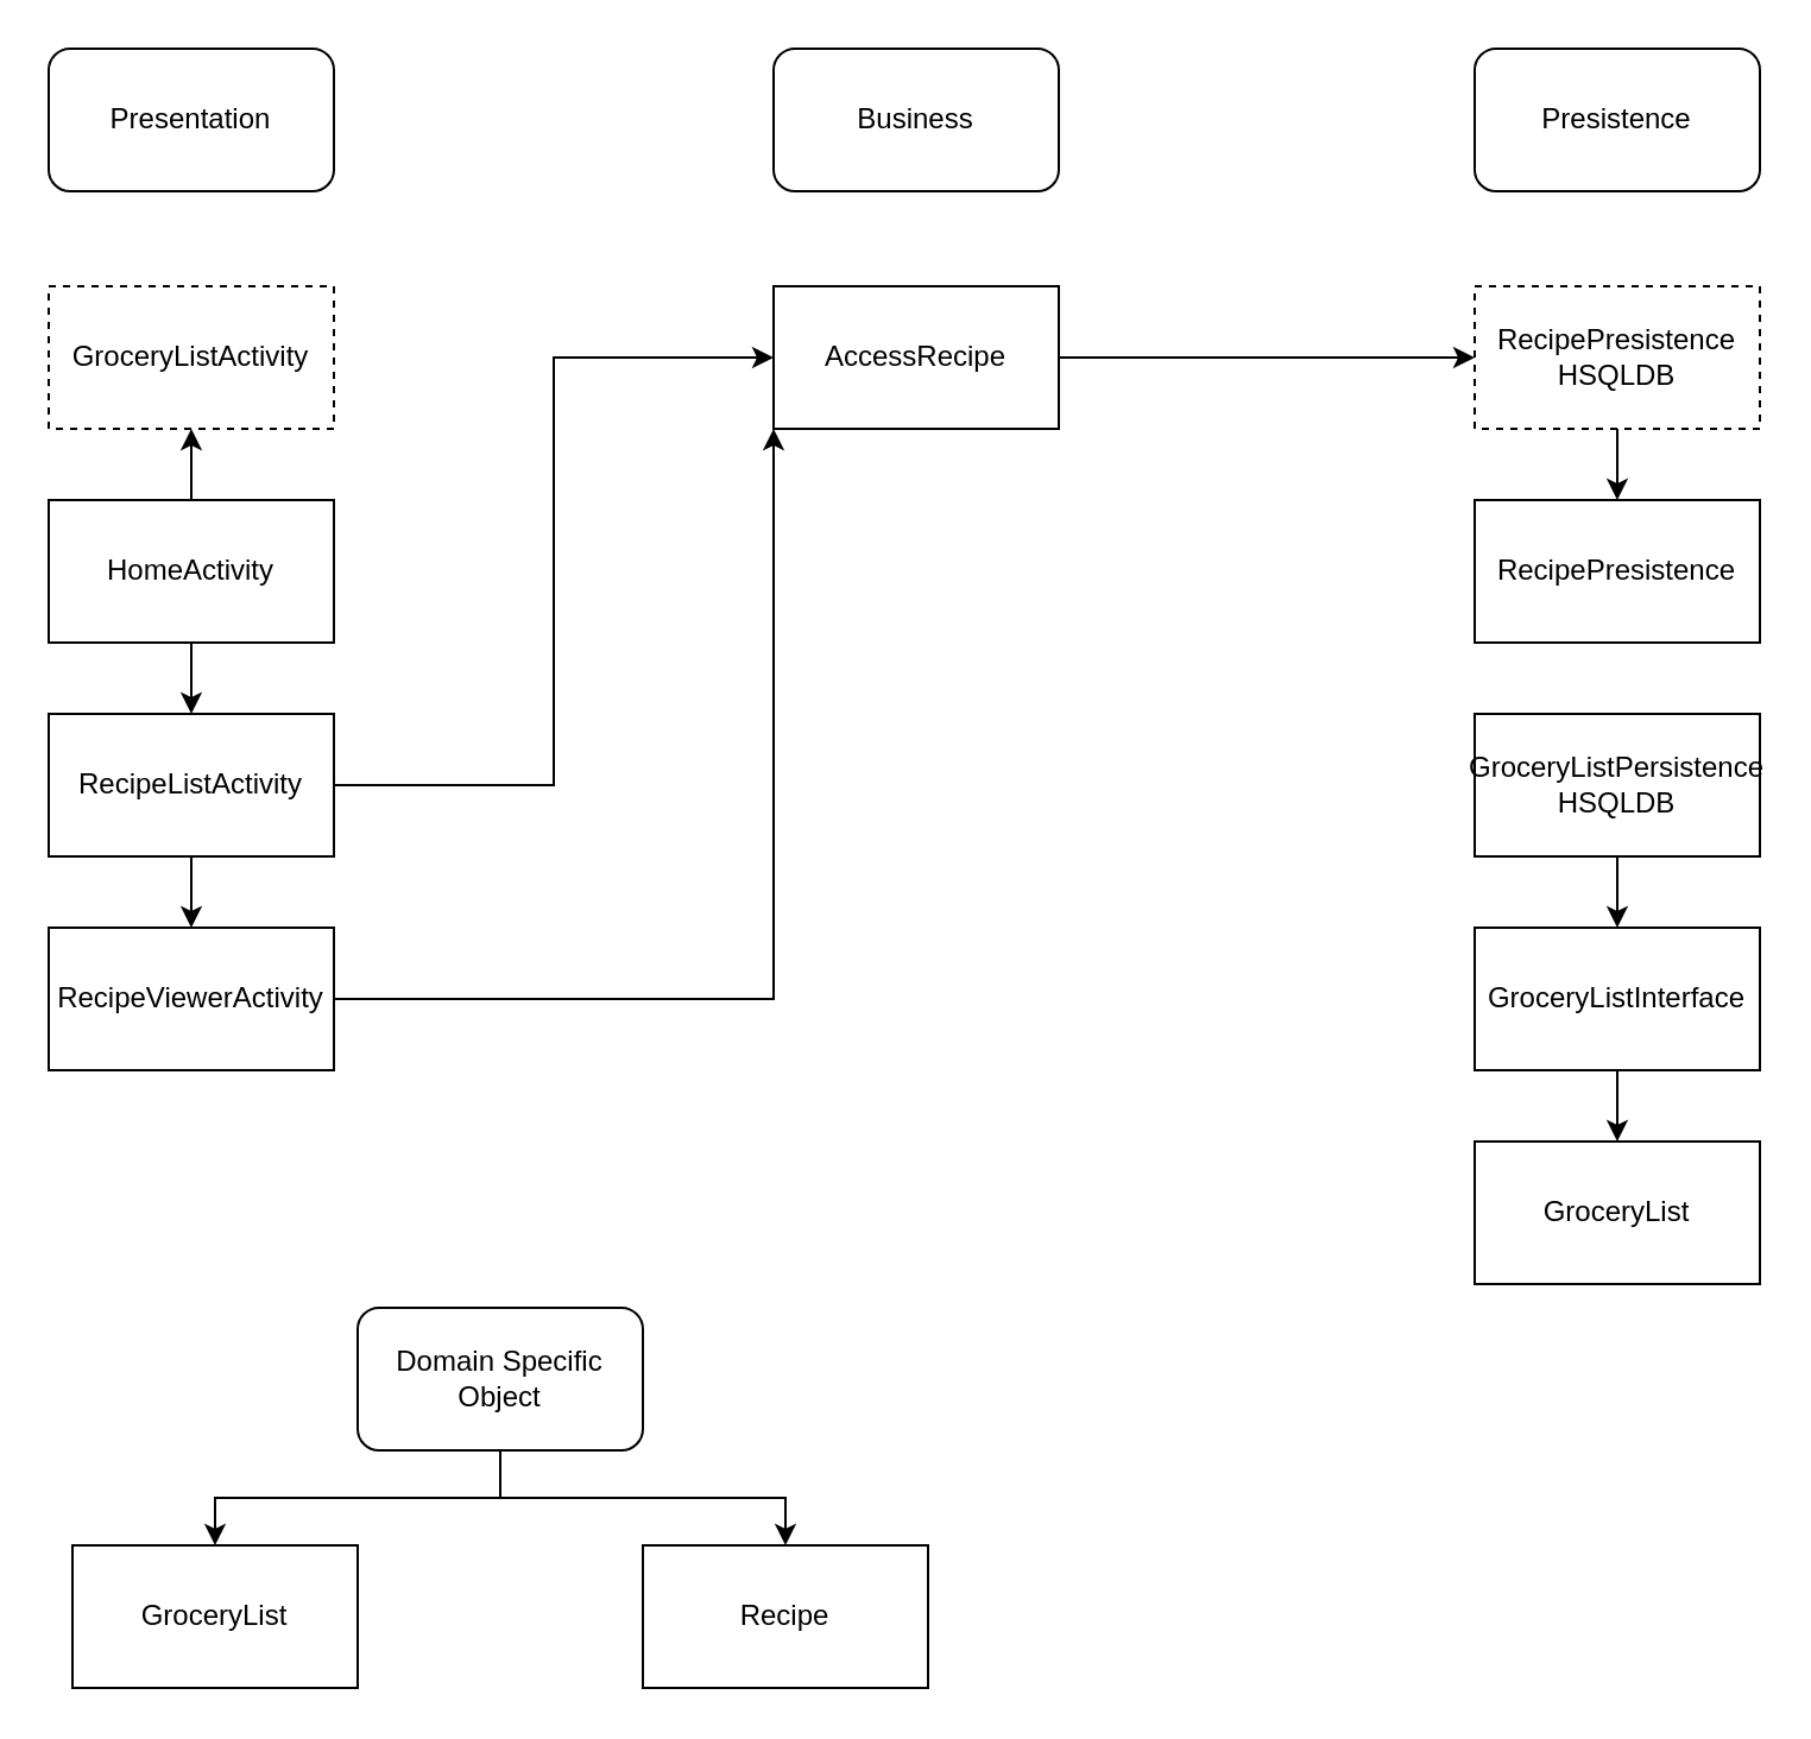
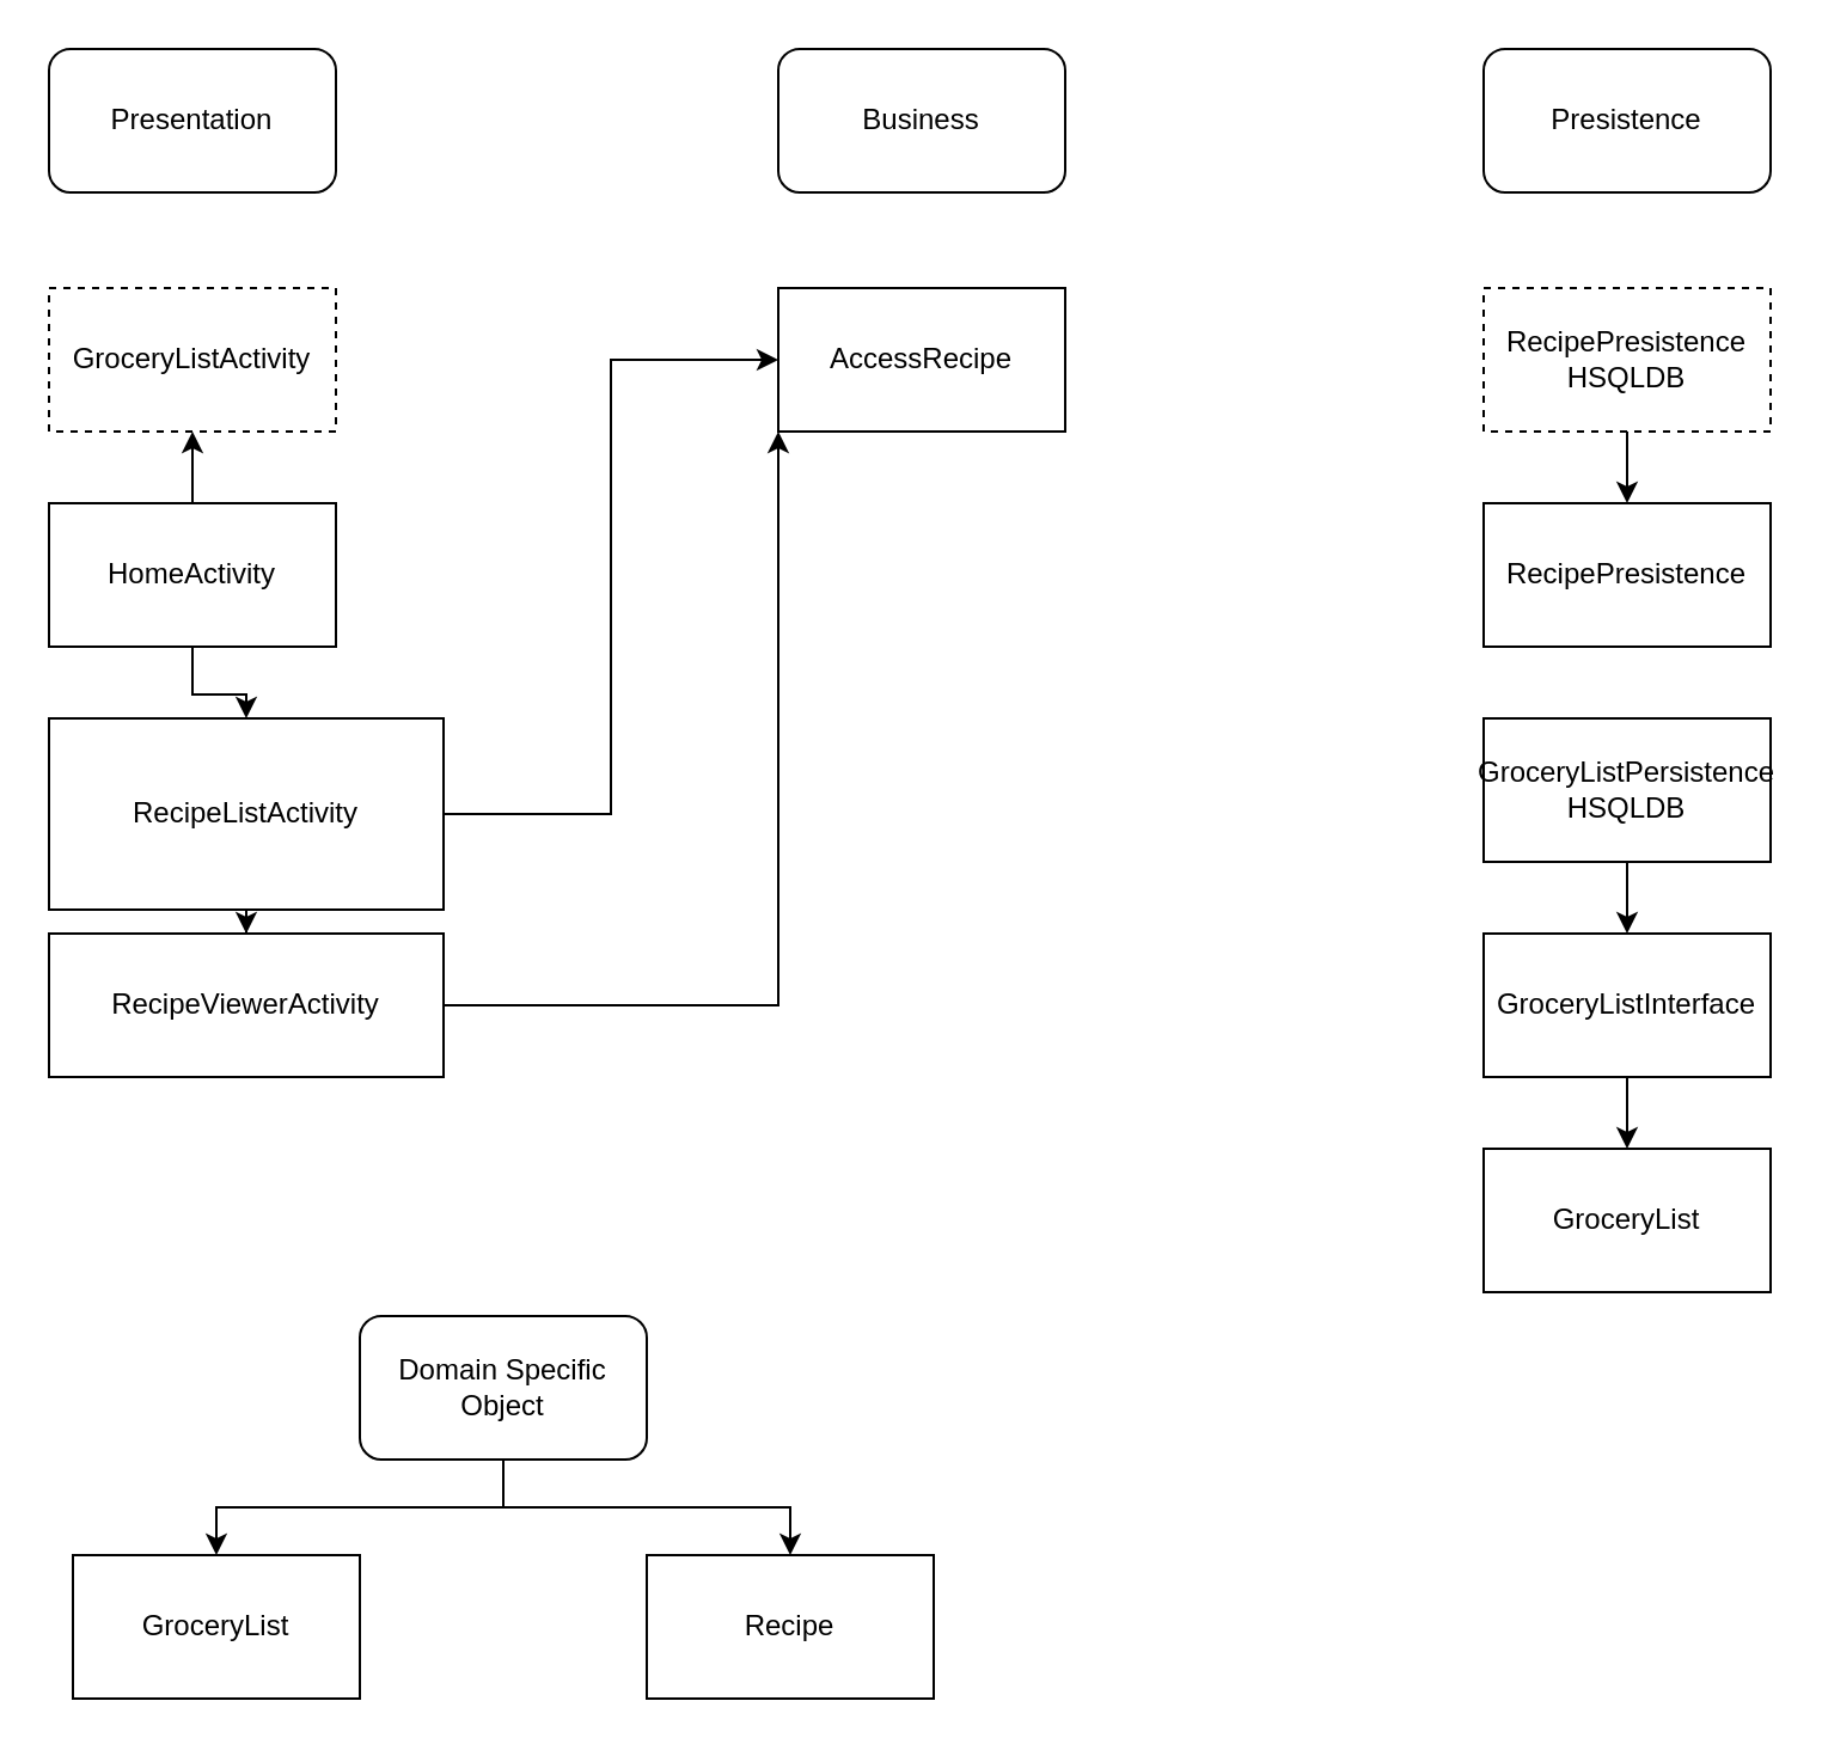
  <mxCell id="0" />
  <mxCell id="1" parent="0" />
  <mxCell id="2" value="Presentation" style="rounded=1;whiteSpace=wrap;html=1;" vertex="1" parent="1"><mxGeometry x="20" y="20" width="120" height="60" as="geometry" /></mxCell>
  <mxCell id="3" value="Business" style="rounded=1;whiteSpace=wrap;html=1;" vertex="1" parent="1"><mxGeometry x="325" y="20" width="120" height="60" as="geometry" /></mxCell>
  <mxCell id="4" value="Presistence" style="rounded=1;whiteSpace=wrap;html=1;" vertex="1" parent="1"><mxGeometry x="620" y="20" width="120" height="60" as="geometry" /></mxCell>
  <mxCell id="5" value="GroceryListActivity" style="rounded=0;whiteSpace=wrap;html=1;dashed=1;" vertex="1" parent="1"><mxGeometry x="20" y="120" width="120" height="60" as="geometry" /></mxCell>
  <mxCell id="6" value="" style="edgeStyle=orthogonalEdgeStyle;rounded=0;orthogonalLoop=1;jettySize=auto;html=1;" edge="1" parent="1" source="8" target="5"><mxGeometry relative="1" as="geometry" /></mxCell>
  <mxCell id="7" value="" style="edgeStyle=orthogonalEdgeStyle;rounded=0;orthogonalLoop=1;jettySize=auto;html=1;" edge="1" parent="1" source="8" target="11"><mxGeometry relative="1" as="geometry" /></mxCell>
  <mxCell id="8" value="HomeActivity" style="rounded=0;whiteSpace=wrap;html=1;" vertex="1" parent="1"><mxGeometry x="20" y="210" width="120" height="60" as="geometry" /></mxCell>
  <mxCell id="9" style="edgeStyle=orthogonalEdgeStyle;rounded=0;orthogonalLoop=1;jettySize=auto;html=1;entryX=0;entryY=0.5;entryDx=0;entryDy=0;" edge="1" parent="1" source="11" target="18"><mxGeometry relative="1" as="geometry"><mxPoint x="240" y="140" as="targetPoint" /></mxGeometry></mxCell>
  <mxCell id="10" value="" style="edgeStyle=orthogonalEdgeStyle;rounded=0;orthogonalLoop=1;jettySize=auto;html=1;" edge="1" parent="1" source="11" target="13"><mxGeometry relative="1" as="geometry" /></mxCell>
- <mxCell id="11" value="RecipeListActivity" style="rounded=0;whiteSpace=wrap;html=1;" vertex="1" parent="1"><mxGeometry x="20" y="300" width="120" height="60" as="geometry" /></mxCell>
+ <mxCell id="11" value="RecipeListActivity" style="rounded=0;whiteSpace=wrap;html=1;" vertex="1" parent="1"><mxGeometry x="20" y="300" width="165" height="80" as="geometry" /></mxCell>
  <mxCell id="12" style="edgeStyle=orthogonalEdgeStyle;rounded=0;orthogonalLoop=1;jettySize=auto;html=1;entryX=0;entryY=1;entryDx=0;entryDy=0;" edge="1" parent="1" source="13" target="18"><mxGeometry relative="1" as="geometry" /></mxCell>
- <mxCell id="13" value="RecipeViewerActivity" style="rounded=0;whiteSpace=wrap;html=1;" vertex="1" parent="1"><mxGeometry x="20" y="390" width="120" height="60" as="geometry" /></mxCell>
+ <mxCell id="13" value="RecipeViewerActivity" style="rounded=0;whiteSpace=wrap;html=1;" vertex="1" parent="1"><mxGeometry x="20" y="390" width="165" height="60" as="geometry" /></mxCell>
  <mxCell id="14" value="" style="edgeStyle=orthogonalEdgeStyle;rounded=0;orthogonalLoop=1;jettySize=auto;html=1;" edge="1" parent="1" source="15" target="23"><mxGeometry relative="1" as="geometry" /></mxCell>
  <mxCell id="15" value="GroceryListInterface" style="rounded=0;whiteSpace=wrap;html=1;" vertex="1" parent="1"><mxGeometry x="620" y="390" width="120" height="60" as="geometry" /></mxCell>
  <mxCell id="16" value="RecipePresistence" style="rounded=0;whiteSpace=wrap;html=1;" vertex="1" parent="1"><mxGeometry x="620" y="210" width="120" height="60" as="geometry" /></mxCell>
- <mxCell id="17" style="edgeStyle=orthogonalEdgeStyle;rounded=0;orthogonalLoop=1;jettySize=auto;html=1;entryX=0;entryY=0.5;entryDx=0;entryDy=0;" edge="1" parent="1" source="18" target="22"><mxGeometry relative="1" as="geometry" /></mxCell>
  <mxCell id="18" value="AccessRecipe" style="rounded=0;whiteSpace=wrap;html=1;" vertex="1" parent="1"><mxGeometry x="325" y="120" width="120" height="60" as="geometry" /></mxCell>
  <mxCell id="19" value="" style="edgeStyle=orthogonalEdgeStyle;rounded=0;orthogonalLoop=1;jettySize=auto;html=1;" edge="1" parent="1" source="20" target="15"><mxGeometry relative="1" as="geometry" /></mxCell>
  <mxCell id="20" value="GroceryListPersistence&lt;br&gt;HSQLDB" style="rounded=0;whiteSpace=wrap;html=1;" vertex="1" parent="1"><mxGeometry x="620" y="300" width="120" height="60" as="geometry" /></mxCell>
  <mxCell id="21" value="" style="edgeStyle=orthogonalEdgeStyle;rounded=0;orthogonalLoop=1;jettySize=auto;html=1;" edge="1" parent="1" source="22" target="16"><mxGeometry relative="1" as="geometry" /></mxCell>
  <mxCell id="22" value="RecipePresistence&lt;br&gt;HSQLDB" style="rounded=0;whiteSpace=wrap;html=1;dashed=1;" vertex="1" parent="1"><mxGeometry x="620" y="120" width="120" height="60" as="geometry" /></mxCell>
  <mxCell id="23" value="GroceryList" style="rounded=0;whiteSpace=wrap;html=1;" vertex="1" parent="1"><mxGeometry x="620" y="480" width="120" height="60" as="geometry" /></mxCell>
  <mxCell id="24" style="edgeStyle=orthogonalEdgeStyle;rounded=0;orthogonalLoop=1;jettySize=auto;html=1;" edge="1" parent="1" source="26" target="27"><mxGeometry relative="1" as="geometry" /></mxCell>
  <mxCell id="25" style="edgeStyle=orthogonalEdgeStyle;rounded=0;orthogonalLoop=1;jettySize=auto;html=1;" edge="1" parent="1" source="26" target="28"><mxGeometry relative="1" as="geometry" /></mxCell>
  <mxCell id="26" value="Domain Specific Object" style="rounded=1;whiteSpace=wrap;html=1;" vertex="1" parent="1"><mxGeometry x="150" y="550" width="120" height="60" as="geometry" /></mxCell>
  <mxCell id="27" value="GroceryList" style="rounded=0;whiteSpace=wrap;html=1;" vertex="1" parent="1"><mxGeometry x="30" y="650" width="120" height="60" as="geometry" /></mxCell>
  <mxCell id="28" value="Recipe" style="rounded=0;whiteSpace=wrap;html=1;" vertex="1" parent="1"><mxGeometry x="270" y="650" width="120" height="60" as="geometry" /></mxCell>
